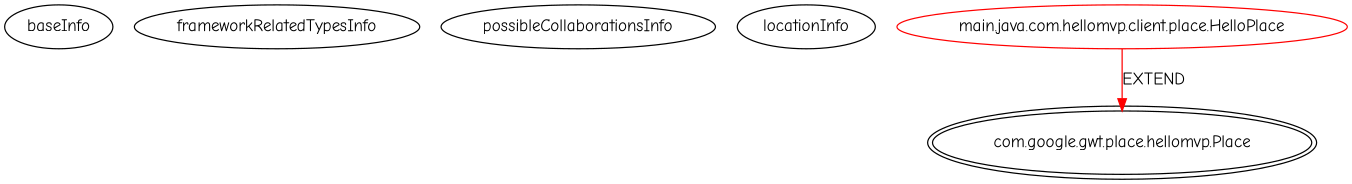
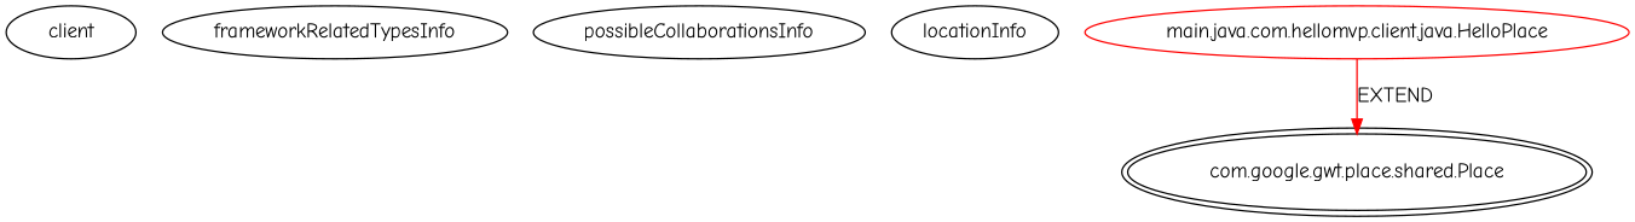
  digraph {
    fontname="Comic Neue"
    node [fontname="Comic Neue"]
-   baseInfo [category=extension_graph graphId=670 isAnonymous=false possibleRelation=false]
+   baseInfo [category=extension_graph graphId=670 isAnonymous=false possibleRelation=false label=client]
    frameworkRelatedTypesInfo [0="com.google.gwt.place.shared.Place"]
    possibleCollaborationsInfo
    locationInfo [contextSignature=HelloPlace filePath="/anozaki-GwtHelloMvpTest/GwtHelloMvpTest-master/src/main/java/com/hellomvp/client/place/HelloPlace.java" graphId=670 projectName="anozaki-GwtHelloMvpTest"]
-   n5 [color=red isFrameworkType=false label="main.java.com.hellomvp.client.place.HelloPlace" vertexType=ROOT_CLIENT_CLASS_DECLARATION]
-   n6 [isFrameworkType=true label="com.google.gwt.place.hellomvp.Place" peripheries=2 vertexType=FRAMEWORK_CLASS_TYPE]
+   n5 [color=red isFrameworkType=false label="main.java.com.hellomvp.client.java.HelloPlace" vertexType=ROOT_CLIENT_CLASS_DECLARATION]
+   n6 [isFrameworkType=true label="com.google.gwt.place.shared.Place" peripheries=2 vertexType=FRAMEWORK_CLASS_TYPE]
    n5 -> n6 [color=red label=EXTEND fontname="Comic Neue"]
  }
